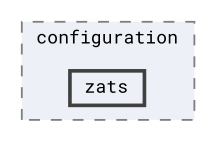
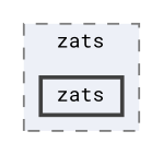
  digraph {
    compound=true
    fontname="Roboto Mono"
    n1 [color=grey25 fillcolor="#edf0f7" fontname="Roboto Mono" fontsize=10 height=0.2 label=zats shape=box style="filled,bold" width=0.4]
    subgraph cluster_1 {
      bgcolor="#edf0f7"
      fontsize=10
-     label=configuration
+     label=zats
      pencolor=grey50
      style="filled,dashed"
      n1
    }
  }
